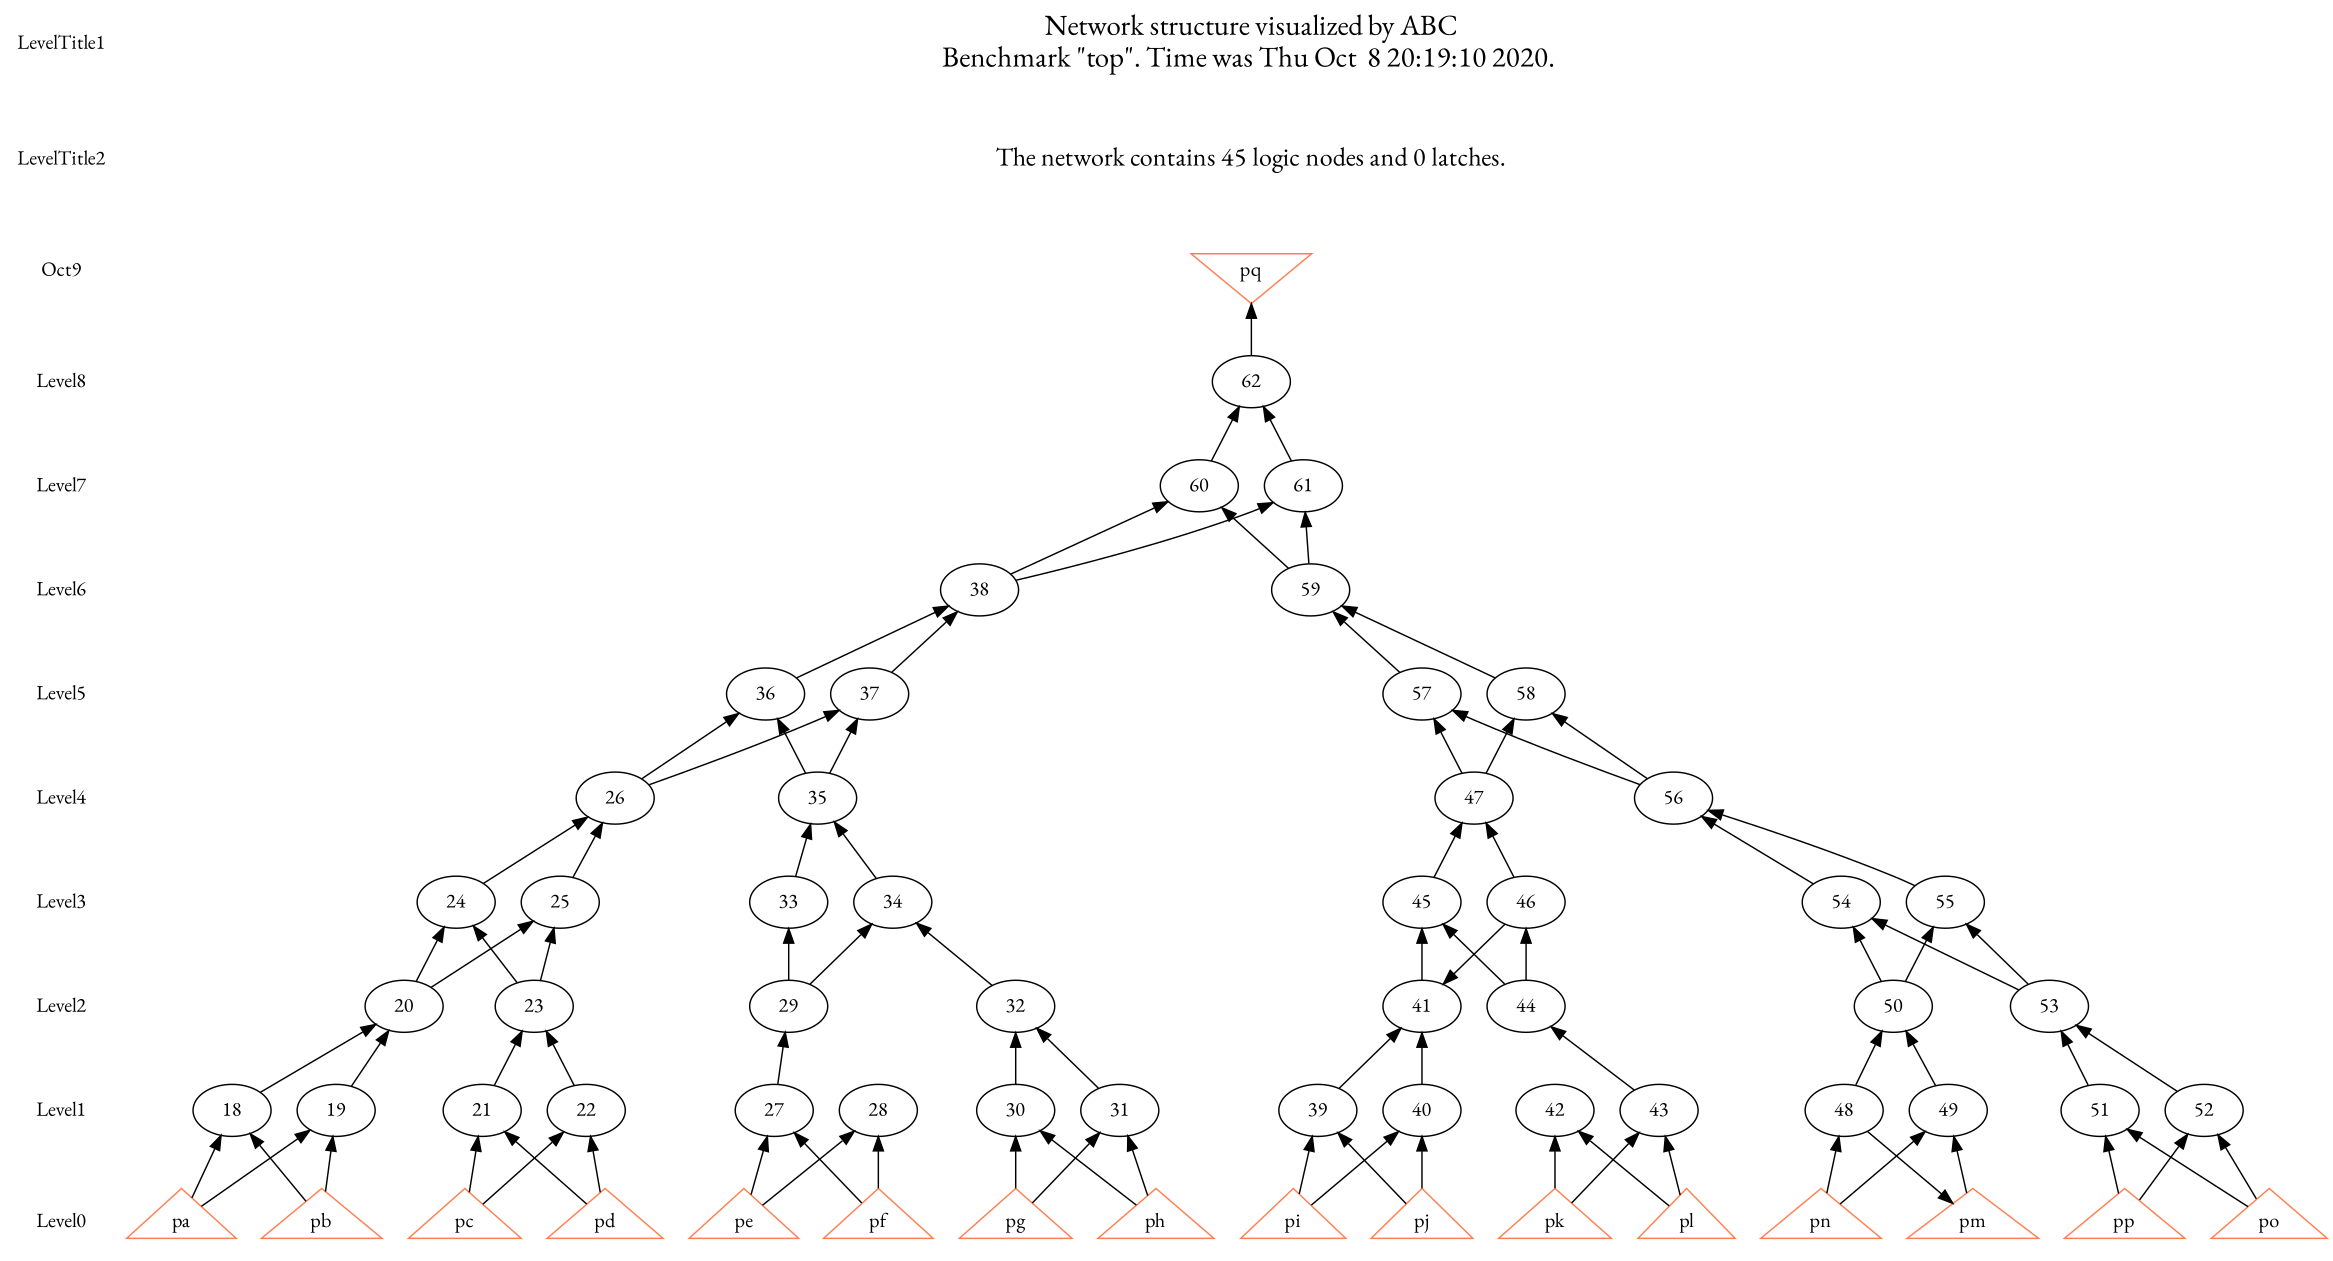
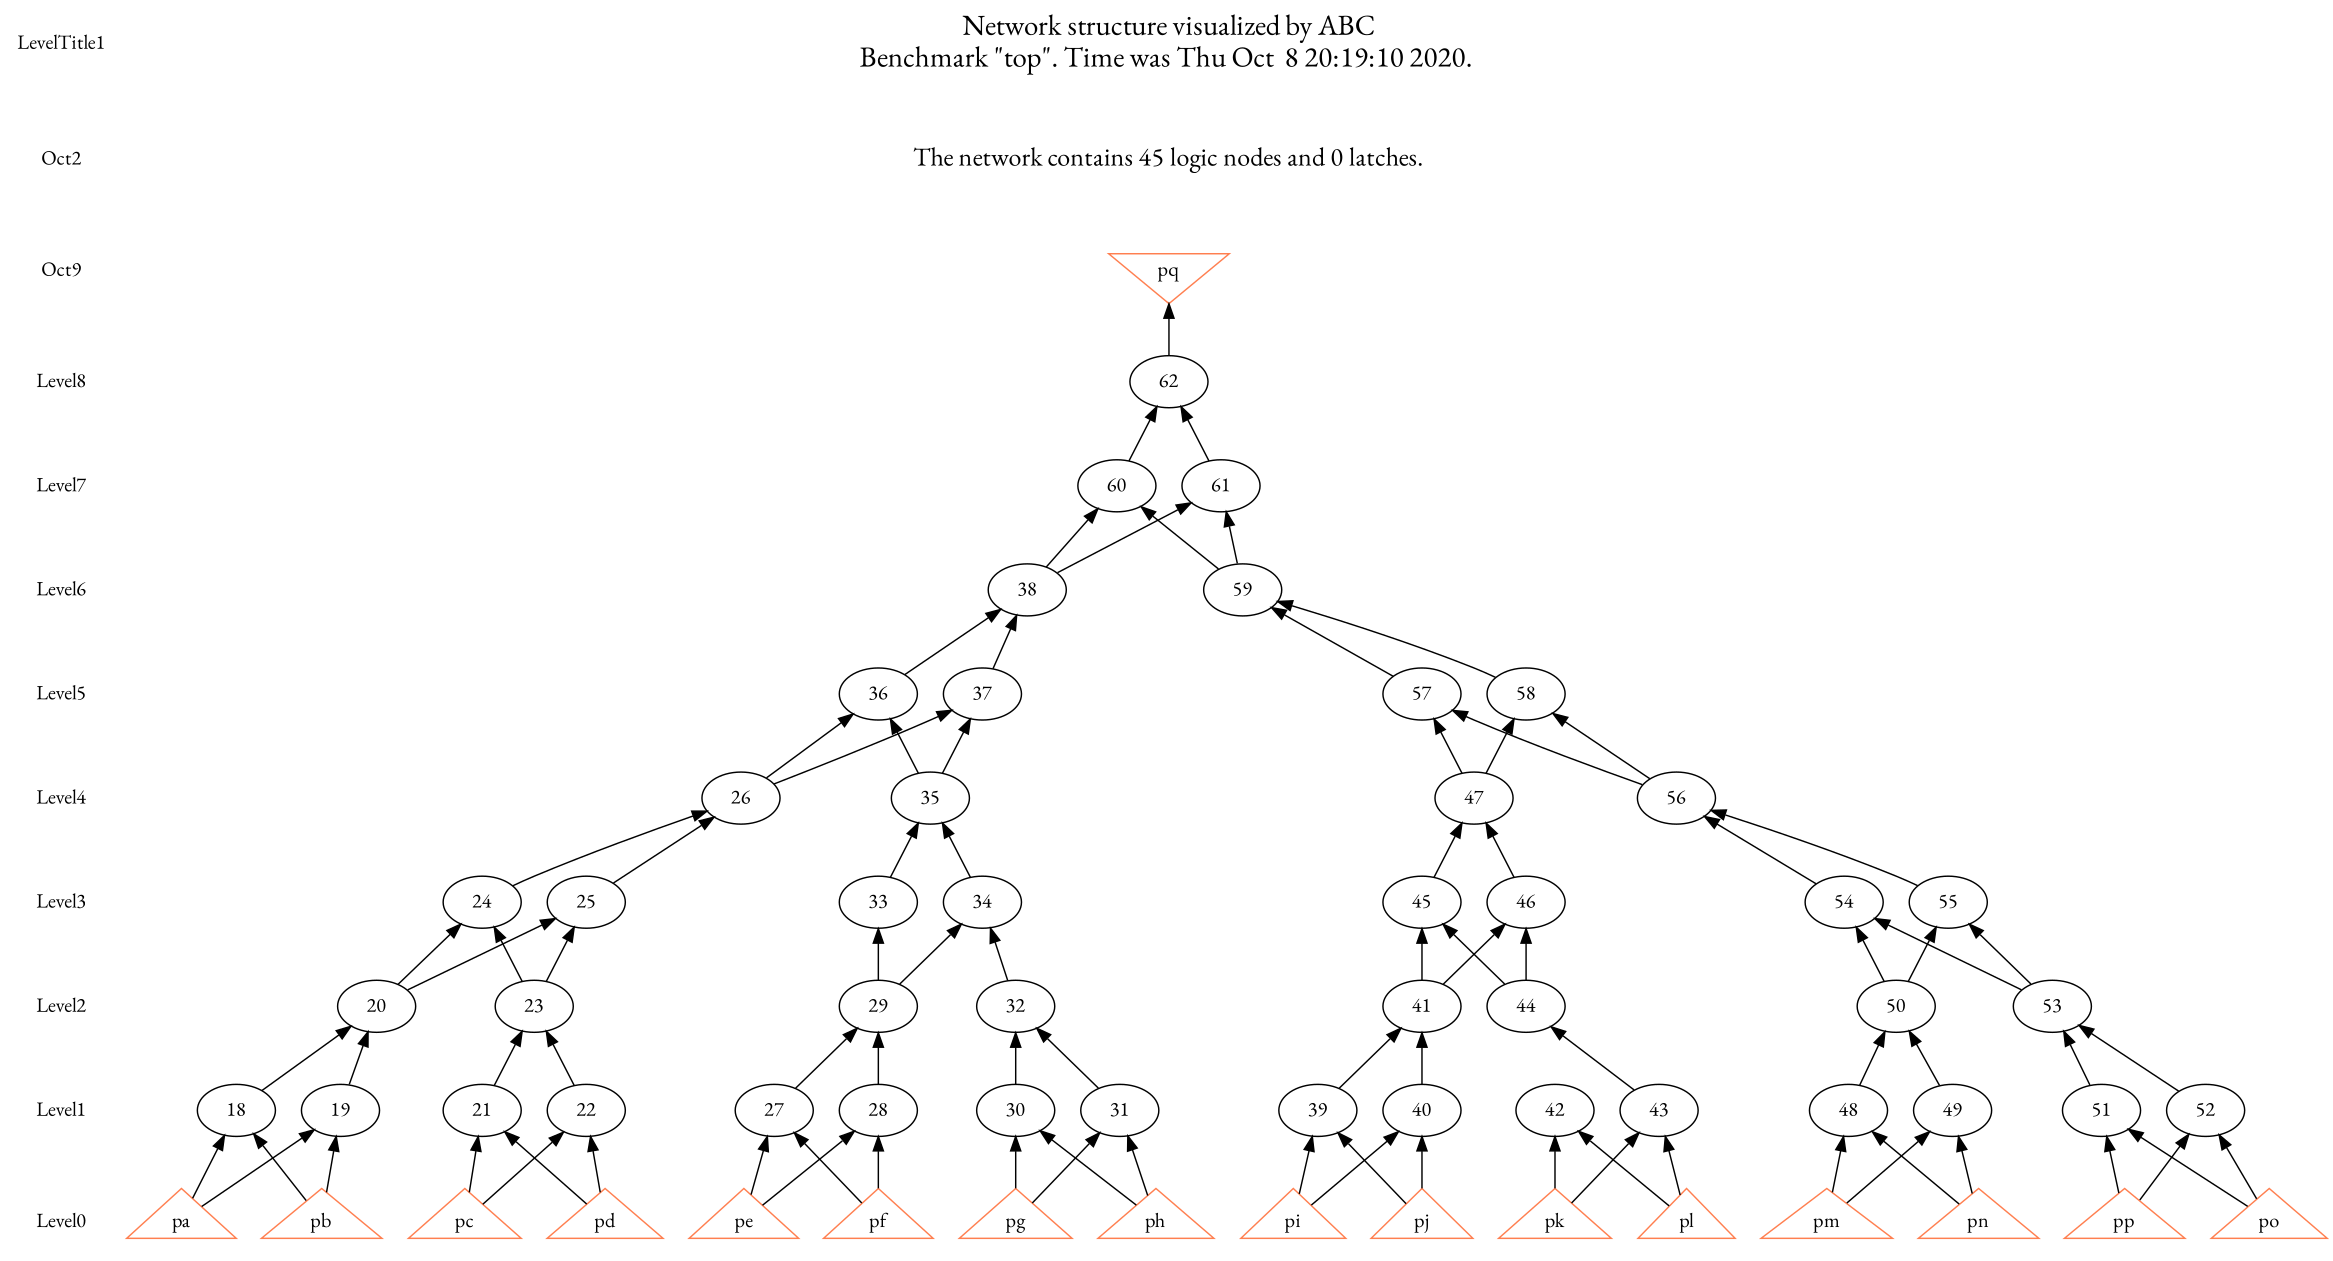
  digraph {
    fontname="EB Garamond"
    node [fontname="EB Garamond" shape=ellipse]
    edge [dir=back fontname="EB Garamond" style=solid]
    LevelTitle1 [shape=plaintext]
-   LevelTitle2 [shape=plaintext]
+   LevelTitle2 [shape=plaintext label=Oct2]
    n3 [label=Oct9 shape=plaintext]
    Level8 [shape=plaintext]
    Level7 [shape=plaintext]
    Level6 [shape=plaintext]
    Level5 [shape=plaintext]
    Level4 [shape=plaintext]
    Level3 [shape=plaintext]
    Level2 [shape=plaintext]
    Level1 [shape=plaintext]
    Level0 [shape=plaintext]
    n13 [fontsize=20 label="Network structure visualized by ABC\nBenchmark \"top\". Time was Thu Oct  8 20:19:10 2020. " shape=plaintext]
    n14 [fontsize=18 label="The network contains 45 logic nodes and 0 latches.\n" shape=plaintext]
    n15 [color=coral fillcolor=coral label=pq shape=invtriangle]
    n16 [label="62\n"]
    n17 [label="60\n"]
    n18 [label="61\n"]
    n19 [label="38\n"]
    n20 [label="59\n"]
    n21 [label="36\n"]
    n22 [label="37\n"]
    n23 [label="57\n"]
    n24 [label="58\n"]
    n25 [label="26\n"]
    n26 [label="35\n"]
    n27 [label="47\n"]
    n28 [label="56\n"]
    n29 [label="24\n"]
    n30 [label="25\n"]
    n31 [label="33\n"]
    n32 [label="34\n"]
    n33 [label="45\n"]
    n34 [label="46\n"]
    n35 [label="54\n"]
    n36 [label="55\n"]
    n37 [label="20\n"]
    n38 [label="23\n"]
    n39 [label="29\n"]
    n40 [label="32\n"]
    n41 [label="41\n"]
    n42 [label="44\n"]
    n43 [label="50\n"]
    n44 [label="53\n"]
    n45 [label="18\n"]
    n46 [label="19\n"]
    n47 [label="21\n"]
    n48 [label="22\n"]
    n49 [label="27\n"]
    n50 [label="28\n"]
    n51 [label="30\n"]
    n52 [label="31\n"]
    n53 [label="39\n"]
    n54 [label="40\n"]
    n55 [label="42\n"]
    n56 [label="43\n"]
    n57 [label="48\n"]
    n58 [label="49\n"]
    n59 [label="51\n"]
    n60 [label="52\n"]
    n61 [color=coral fillcolor=coral label=pp shape=triangle]
    n62 [color=coral fillcolor=coral label=pa shape=triangle]
    n63 [color=coral fillcolor=coral label=pb shape=triangle]
    n64 [color=coral fillcolor=coral label=pc shape=triangle]
    n65 [color=coral fillcolor=coral label=pd shape=triangle]
    n66 [color=coral fillcolor=coral label=pe shape=triangle]
    n67 [color=coral fillcolor=coral label=pf shape=triangle]
    n68 [color=coral fillcolor=coral label=pg shape=triangle]
    n69 [color=coral fillcolor=coral label=ph shape=triangle]
    n70 [color=coral fillcolor=coral label=pi shape=triangle]
    n71 [color=coral fillcolor=coral label=pj shape=triangle]
    n72 [color=coral fillcolor=coral label=pk shape=triangle]
    n73 [color=coral fillcolor=coral label=pl shape=triangle]
    n74 [color=coral fillcolor=coral label=pm shape=triangle]
    n75 [color=coral fillcolor=coral label=pn shape=triangle]
    n76 [color=coral fillcolor=coral label=po shape=triangle]
    subgraph sub_1 {
      LevelTitle1
      LevelTitle2
      n3
      Level8
      Level7
      Level6
      Level5
      Level4
      Level3
      Level2
      Level1
      Level0
    }
    subgraph sub_2 {
      rank=same
      LevelTitle1
      n13
    }
    subgraph sub_3 {
      rank=same
      LevelTitle2
      n14
    }
    subgraph sub_4 {
      rank=same
      n3
      n15
    }
    subgraph sub_5 {
      rank=same
      Level8
      n16
    }
    subgraph sub_6 {
      rank=same
      Level7
      n17
      n18
    }
    subgraph sub_7 {
      rank=same
      Level6
      n19
      n20
    }
    subgraph sub_8 {
      rank=same
      Level5
      n21
      n22
      n23
      n24
    }
    subgraph sub_9 {
      rank=same
      Level4
      n25
      n26
      n27
      n28
    }
    subgraph sub_10 {
      rank=same
      Level3
      n29
      n30
      n31
      n32
      n33
      n34
      n35
      n36
    }
    subgraph sub_11 {
      rank=same
      Level2
      n37
      n38
      n39
      n40
      n41
      n42
      n43
      n44
    }
    subgraph sub_12 {
      rank=same
      Level1
      n45
      n46
      n47
      n48
      n49
      n50
      n51
      n52
      n53
      n54
      n55
      n56
      n57
      n58
      n59
      n60
    }
    subgraph sub_13 {
      rank=same
      Level0
      n61
      n62
      n63
      n64
      n65
      n66
      n67
      n68
      n69
      n70
      n71
      n72
      n73
      n74
      n75
      n76
    }
    LevelTitle1 -> LevelTitle2 [style=invis]
    LevelTitle2 -> n3 [style=invis]
    n3 -> Level8 [style=invis]
    Level8 -> Level7 [style=invis]
    Level7 -> Level6 [style=invis]
    Level6 -> Level5 [style=invis]
    Level5 -> Level4 [style=invis]
    Level4 -> Level3 [style=invis]
    Level3 -> Level2 [style=invis]
    Level2 -> Level1 [style=invis]
    Level1 -> Level0 [style=invis]
    n13 -> n14 [style=invis]
    n14 -> n15 [style=invis]
    n15 -> n16
    n16 -> n17
    n16 -> n18
    n17 -> n19
    n17 -> n20
    n18 -> n19
    n18 -> n20
    n19 -> n21
    n19 -> n22
    n20 -> n23
    n20 -> n24
    n21 -> n25
    n21 -> n26
    n22 -> n25
    n22 -> n26
    n23 -> n27
    n23 -> n28
    n24 -> n27
    n24 -> n28
    n25 -> n29
    n25 -> n30
    n26 -> n31
    n26 -> n32
    n27 -> n33
    n27 -> n34
    n28 -> n35
    n28 -> n36
    n29 -> n37
    n29 -> n38
    n30 -> n37
    n30 -> n38
    n31 -> n39
    n32 -> n39
    n32 -> n40
    n33 -> n41
    n33 -> n42
-   n41 -> n34
+   n34 -> n41
    n34 -> n42
    n35 -> n43
    n35 -> n44
    n36 -> n43
    n36 -> n44
    n37 -> n45
    n37 -> n46
    n38 -> n47
    n38 -> n48
    n39 -> n49
+   n39 -> n50
    n40 -> n51
    n40 -> n52
    n41 -> n53
    n41 -> n54
    n42 -> n56
    n43 -> n57
    n43 -> n58
    n44 -> n59
    n44 -> n60
    n45 -> n62
    n45 -> n63
    n46 -> n62
    n46 -> n63
    n47 -> n64
    n47 -> n65
    n48 -> n64
    n48 -> n65
    n49 -> n66
    n49 -> n67
    n50 -> n66
    n50 -> n67
    n51 -> n68
    n51 -> n69
    n52 -> n68
    n52 -> n69
    n53 -> n70
    n53 -> n71
    n54 -> n70
    n54 -> n71
    n55 -> n72
    n55 -> n73
    n56 -> n72
    n56 -> n73
-   n74 -> n57
+   n57 -> n74
    n57 -> n75
    n58 -> n74
    n58 -> n75
    n59 -> n61
    n59 -> n76
    n60 -> n61
    n60 -> n76
  }
